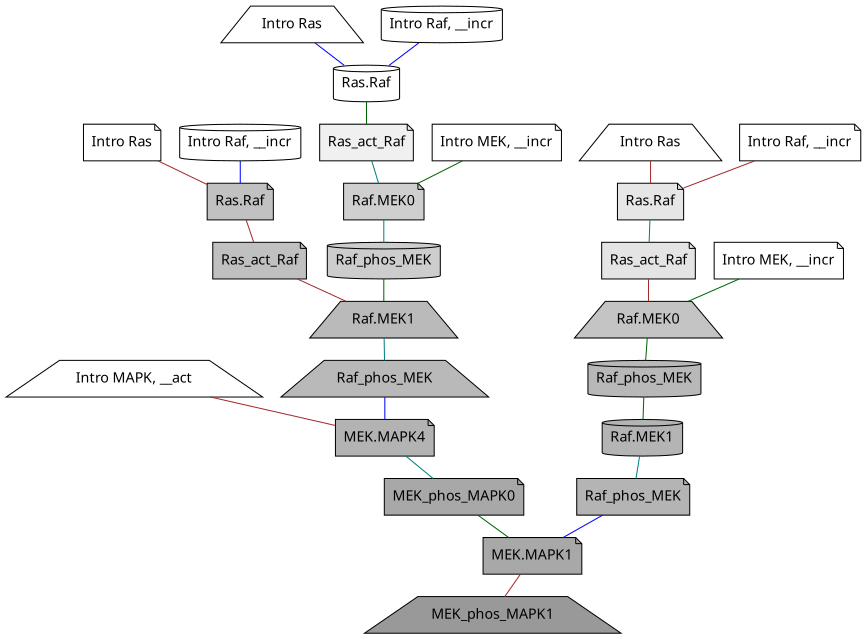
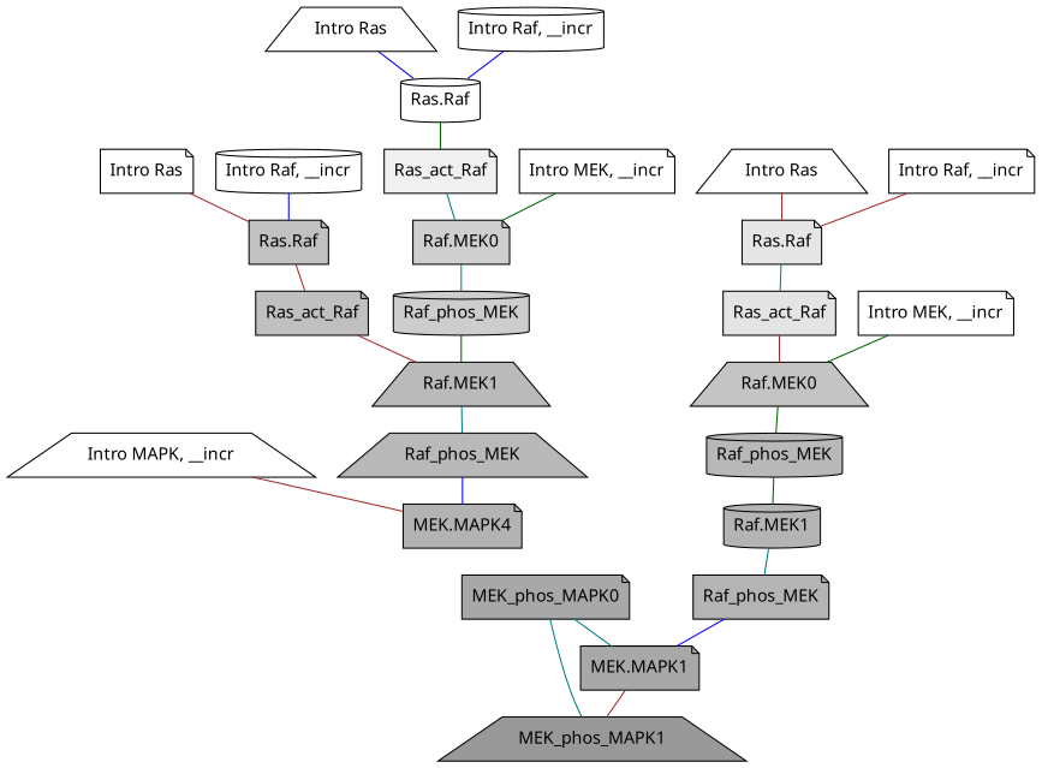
  digraph {
    rankdir=TB
    ranksep=0.30
    node [fillcolor="0.000 0.000 1.000" fontname="CMU Serif" shape=note style=filled]
    edge [color=brown dir=none fontname="CMU Serif"]
    n1 [label="Intro Ras" shape=trapezium]
    n2 [label="Ras.Raf" shape=cylinder]
    n3 [fillcolor="0.000 0.000 0.938" label=Ras_act_Raf]
    n4 [label="Intro Ras" shape=trapezium]
    n5 [fillcolor="0.000 0.000 0.899" label="Ras.Raf"]
    n6 [fillcolor="0.000 0.000 0.894" label=Ras_act_Raf]
    n7 [label="Intro Ras"]
    n8 [fillcolor="0.000 0.000 0.755" label="Ras.Raf"]
    n9 [fillcolor="0.000 0.000 0.751" label=Ras_act_Raf]
    n10 [label="Intro Raf, __incr"]
    n11 [label="Intro Raf, __incr" shape=cylinder]
    n12 [label="Intro Raf, __incr" shape=cylinder]
    n13 [label="Intro MEK, __incr"]
    n14 [fillcolor="0.000 0.000 0.810" label="Raf.MEK0"]
    n15 [fillcolor="0.000 0.000 0.804" label=Raf_phos_MEK shape=cylinder]
    n16 [label="Intro MEK, __incr"]
    n17 [fillcolor="0.000 0.000 0.766" label="Raf.MEK0" shape=trapezium]
    n18 [fillcolor="0.000 0.000 0.721" label=Raf_phos_MEK shape=cylinder]
-   n19 [label="Intro MAPK, __act" shape=trapezium]
+   n19 [label="Intro MAPK, __incr" shape=trapezium]
    n20 [fillcolor="0.000 0.000 0.701" label="MEK.MAPK4"]
    n21 [fillcolor="0.000 0.000 0.658" label=MEK_phos_MAPK0]
    n22 [fillcolor="0.000 0.000 0.730" label="Raf.MEK1" shape=trapezium]
    n23 [fillcolor="0.000 0.000 0.726" label=Raf_phos_MEK shape=trapezium]
    n24 [fillcolor="0.000 0.000 0.707" label="Raf.MEK1" shape=cylinder]
    n25 [fillcolor="0.000 0.000 0.705" label=Raf_phos_MEK]
    n26 [fillcolor="0.000 0.000 0.658" label="MEK.MAPK1"]
    n27 [fillcolor="0.000 0.000 0.600" label=MEK_phos_MAPK1 shape=trapezium]
    n1 -> n2 [color=blue]
    n2 -> n3 [color=darkgreen]
    n3 -> n14 [color=teal]
    n4 -> n5
    n5 -> n6 [color=teal]
    n6 -> n17
    n7 -> n8
    n8 -> n9
    n9 -> n22
    n10 -> n5
    n11 -> n8 [color=blue]
    n12 -> n2 [color=blue]
    n13 -> n14 [color=darkgreen]
    n14 -> n15 [color=teal]
    n15 -> n22 [color=darkgreen]
    n16 -> n17 [color=darkgreen]
    n17 -> n18 [color=darkgreen]
    n18 -> n24 [color=darkgreen]
    n19 -> n20
-   n20 -> n21 [color=teal]
-   n21 -> n26 [color=darkgreen]
+   n27 -> n21 [color=teal]
+   n21 -> n26 [color=teal]
    n22 -> n23 [color=teal]
    n23 -> n20 [color=blue]
    n24 -> n25 [color=teal]
    n25 -> n26 [color=blue]
    n26 -> n27
  }
